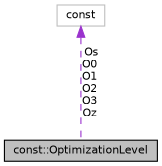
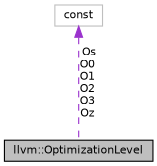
  digraph {
    node [fontname=Helvetica fontsize=10 shape=record]
-   n1 [color=black fillcolor=grey75 fontcolor=black height=0.2 label="const::OptimizationLevel" style=filled width=0.4]
+   n1 [color=black fillcolor=grey75 fontcolor=black height=0.2 label="llvm::OptimizationLevel" style=filled width=0.4]
    n2 [color=grey75 height=0.2 label=const width=0.4]
    n2 -> n1 [color=darkorchid3 dir=back fontname=Helvetica fontsize=10 label=" Os\nO0\nO1\nO2\nO3\nOz" labelfontname=Helvetica labelfontsize=10 style=dashed]
  }
